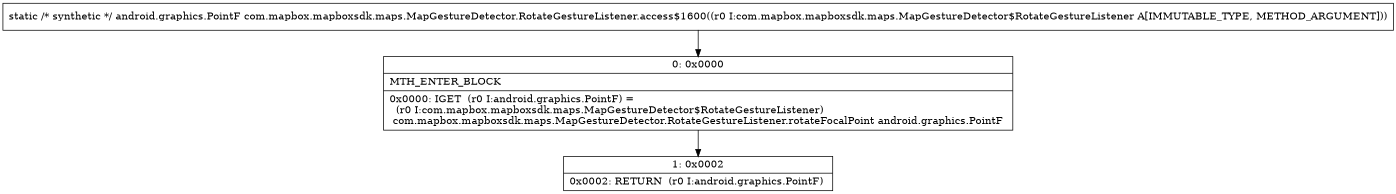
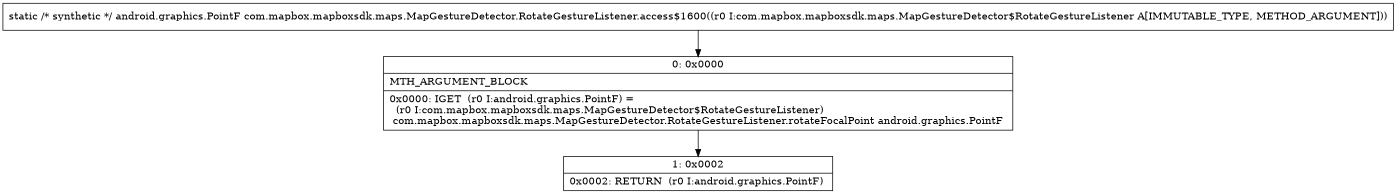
  digraph {
    node [shape=record]
-   n1 [label="{0\:\ 0x0000|MTH_ENTER_BLOCK\l|0x0000: IGET  (r0 I:android.graphics.PointF) = \l  (r0 I:com.mapbox.mapboxsdk.maps.MapGestureDetector$RotateGestureListener)\l com.mapbox.mapboxsdk.maps.MapGestureDetector.RotateGestureListener.rotateFocalPoint android.graphics.PointF \l}"]
+   n1 [label="{0\:\ 0x0000|MTH_ARGUMENT_BLOCK\l|0x0000: IGET  (r0 I:android.graphics.PointF) = \l  (r0 I:com.mapbox.mapboxsdk.maps.MapGestureDetector$RotateGestureListener)\l com.mapbox.mapboxsdk.maps.MapGestureDetector.RotateGestureListener.rotateFocalPoint android.graphics.PointF \l}"]
    n2 [label="{1\:\ 0x0002|0x0002: RETURN  (r0 I:android.graphics.PointF) \l}"]
    n3 [label="{static \/* synthetic *\/ android.graphics.PointF com.mapbox.mapboxsdk.maps.MapGestureDetector.RotateGestureListener.access$1600((r0 I:com.mapbox.mapboxsdk.maps.MapGestureDetector$RotateGestureListener A[IMMUTABLE_TYPE, METHOD_ARGUMENT])) }"]
    n1 -> n2
    n3 -> n1
  }
